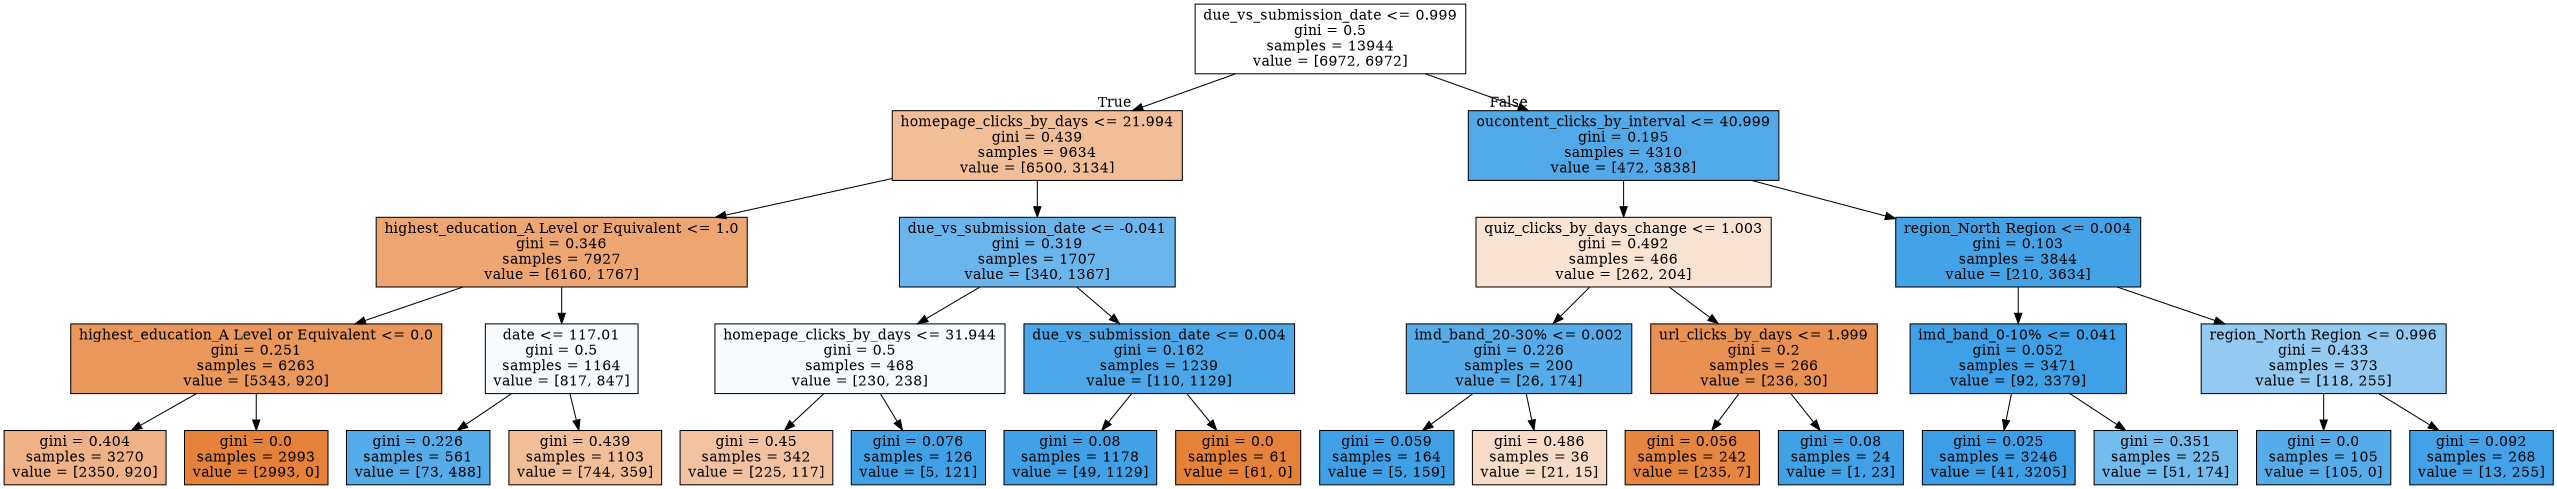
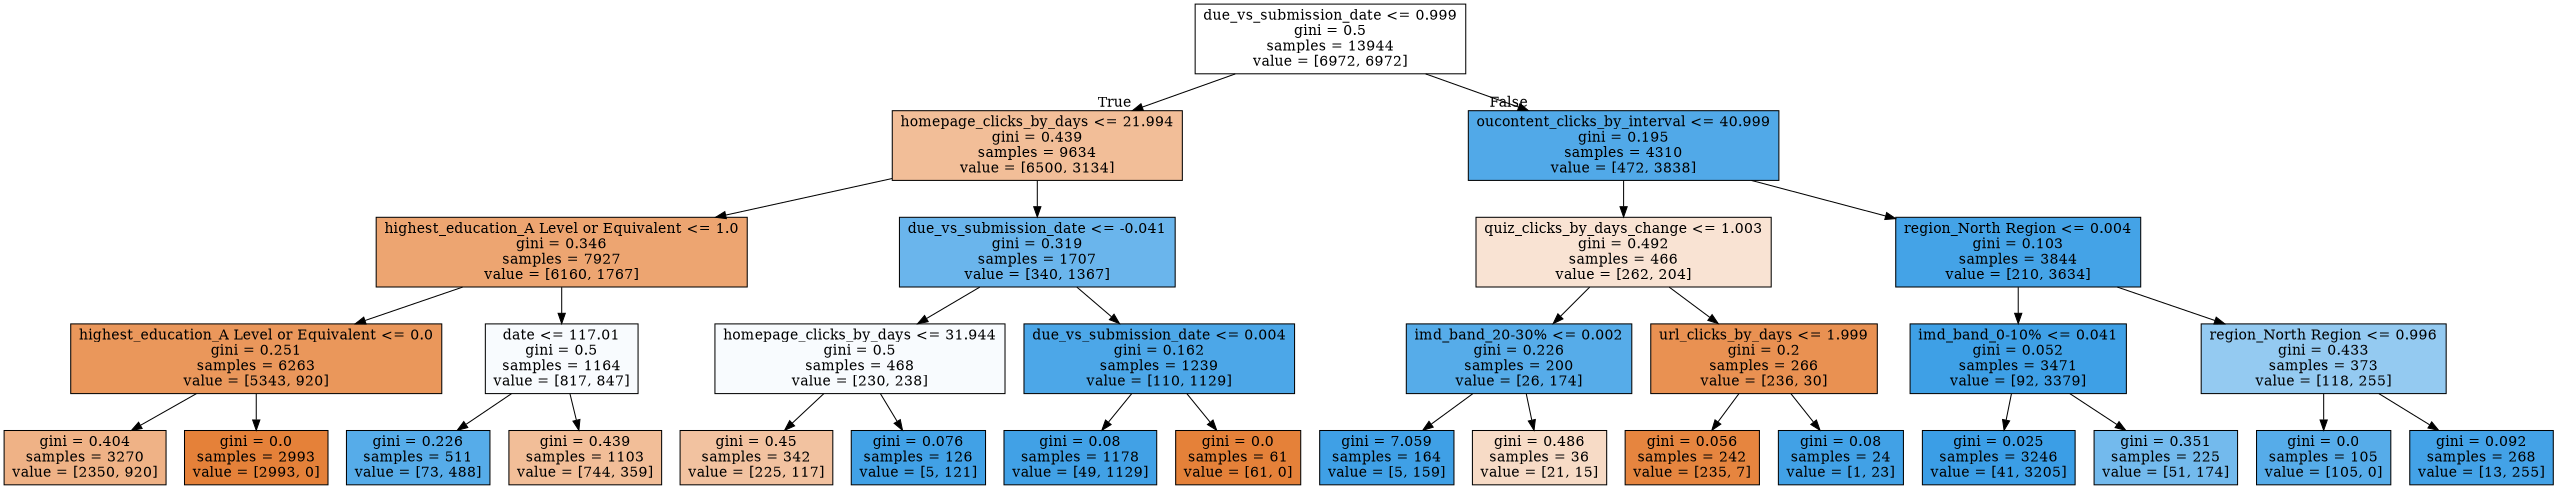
  digraph {
    fontname="DejaVu Serif"
    node [color=black fillcolor="#399de5d9" fontname="DejaVu Serif" shape=box style=filled]
    edge [fontname="DejaVu Serif"]
    n1 [fillcolor="#e5813900" label="due_vs_submission_date <= 0.999\ngini = 0.5\nsamples = 13944\nvalue = [6972, 6972]"]
    n2 [fillcolor="#e5813984" label="homepage_clicks_by_days <= 21.994\ngini = 0.439\nsamples = 9634\nvalue = [6500, 3134]"]
    n3 [fillcolor="#399de5e0" label="oucontent_clicks_by_interval <= 40.999\ngini = 0.195\nsamples = 4310\nvalue = [472, 3838]"]
    n4 [fillcolor="#e58139b6" label="highest_education_A Level or Equivalent <= 1.0\ngini = 0.346\nsamples = 7927\nvalue = [6160, 1767]"]
    n5 [fillcolor="#399de5c0" label="due_vs_submission_date <= -0.041\ngini = 0.319\nsamples = 1707\nvalue = [340, 1367]"]
    n6 [fillcolor="#e5813938" label="quiz_clicks_by_days_change <= 1.003\ngini = 0.492\nsamples = 466\nvalue = [262, 204]"]
    n7 [fillcolor="#399de5f0" label="region_North Region <= 0.004\ngini = 0.103\nsamples = 3844\nvalue = [210, 3634]"]
    n8 [fillcolor="#e58139d3" label="highest_education_A Level or Equivalent <= 0.0\ngini = 0.251\nsamples = 6263\nvalue = [5343, 920]"]
    n9 [fillcolor="#399de509" label="date <= 117.01\ngini = 0.5\nsamples = 1164\nvalue = [817, 847]"]
    n10 [fillcolor="#399de509" label="homepage_clicks_by_days <= 31.944\ngini = 0.5\nsamples = 468\nvalue = [230, 238]"]
    n11 [fillcolor="#399de5e6" label="due_vs_submission_date <= 0.004\ngini = 0.162\nsamples = 1239\nvalue = [110, 1129]"]
    n12 [fillcolor="#e581399b" label="gini = 0.404\nsamples = 3270\nvalue = [2350, 920]"]
    n13 [fillcolor="#e58139ff" label="gini = 0.0\nsamples = 2993\nvalue = [2993, 0]"]
-   n14 [label="gini = 0.226\nsamples = 561\nvalue = [73, 488]"]
+   n14 [label="gini = 0.226\nsamples = 511\nvalue = [73, 488]"]
    n15 [fillcolor="#e5813984" label="gini = 0.439\nsamples = 1103\nvalue = [744, 359]"]
    n16 [fillcolor="#e581397a" label="gini = 0.45\nsamples = 342\nvalue = [225, 117]"]
    n17 [fillcolor="#399de5f4" label="gini = 0.076\nsamples = 126\nvalue = [5, 121]"]
    n18 [fillcolor="#399de5f4" label="gini = 0.08\nsamples = 1178\nvalue = [49, 1129]"]
    n19 [fillcolor="#e58139ff" label="gini = 0.0\nsamples = 61\nvalue = [61, 0]"]
    n20 [label="imd_band_20-30% <= 0.002\ngini = 0.226\nsamples = 200\nvalue = [26, 174]"]
    n21 [fillcolor="#e58139df" label="url_clicks_by_days <= 1.999\ngini = 0.2\nsamples = 266\nvalue = [236, 30]"]
    n22 [fillcolor="#399de5f8" label="imd_band_0-10% <= 0.041\ngini = 0.052\nsamples = 3471\nvalue = [92, 3379]"]
    n23 [fillcolor="#399de589" label="region_North Region <= 0.996\ngini = 0.433\nsamples = 373\nvalue = [118, 255]"]
-   n24 [fillcolor="#399de5f7" label="gini = 0.059\nsamples = 164\nvalue = [5, 159]"]
+   n24 [fillcolor="#399de5f7" label="gini = 7.059\nsamples = 164\nvalue = [5, 159]"]
    n25 [fillcolor="#e5813949" label="gini = 0.486\nsamples = 36\nvalue = [21, 15]"]
    n26 [fillcolor="#e58139f7" label="gini = 0.056\nsamples = 242\nvalue = [235, 7]"]
    n27 [fillcolor="#399de5f4" label="gini = 0.08\nsamples = 24\nvalue = [1, 23]"]
    n28 [fillcolor="#399de5fc" label="gini = 0.025\nsamples = 3246\nvalue = [41, 3205]"]
    n29 [fillcolor="#399de5b4" label="gini = 0.351\nsamples = 225\nvalue = [51, 174]"]
    n30 [label="gini = 0.0\nsamples = 105\nvalue = [105, 0]"]
    n31 [fillcolor="#399de5f2" label="gini = 0.092\nsamples = 268\nvalue = [13, 255]"]
    n1 -> n2 [headlabel=True labelangle=45 labeldistance=2.5]
    n1 -> n3 [headlabel=False labelangle=-45 labeldistance=2.5]
    n2 -> n4
    n2 -> n5
    n3 -> n6
    n3 -> n7
    n4 -> n8
    n4 -> n9
    n5 -> n10
    n5 -> n11
    n6 -> n20
    n6 -> n21
    n7 -> n22
    n7 -> n23
    n8 -> n12
    n8 -> n13
    n9 -> n14
    n9 -> n15
    n10 -> n16
    n10 -> n17
    n11 -> n18
    n11 -> n19
    n20 -> n24
    n20 -> n25
    n21 -> n26
    n21 -> n27
    n22 -> n28
    n22 -> n29
    n23 -> n30
    n23 -> n31
  }
